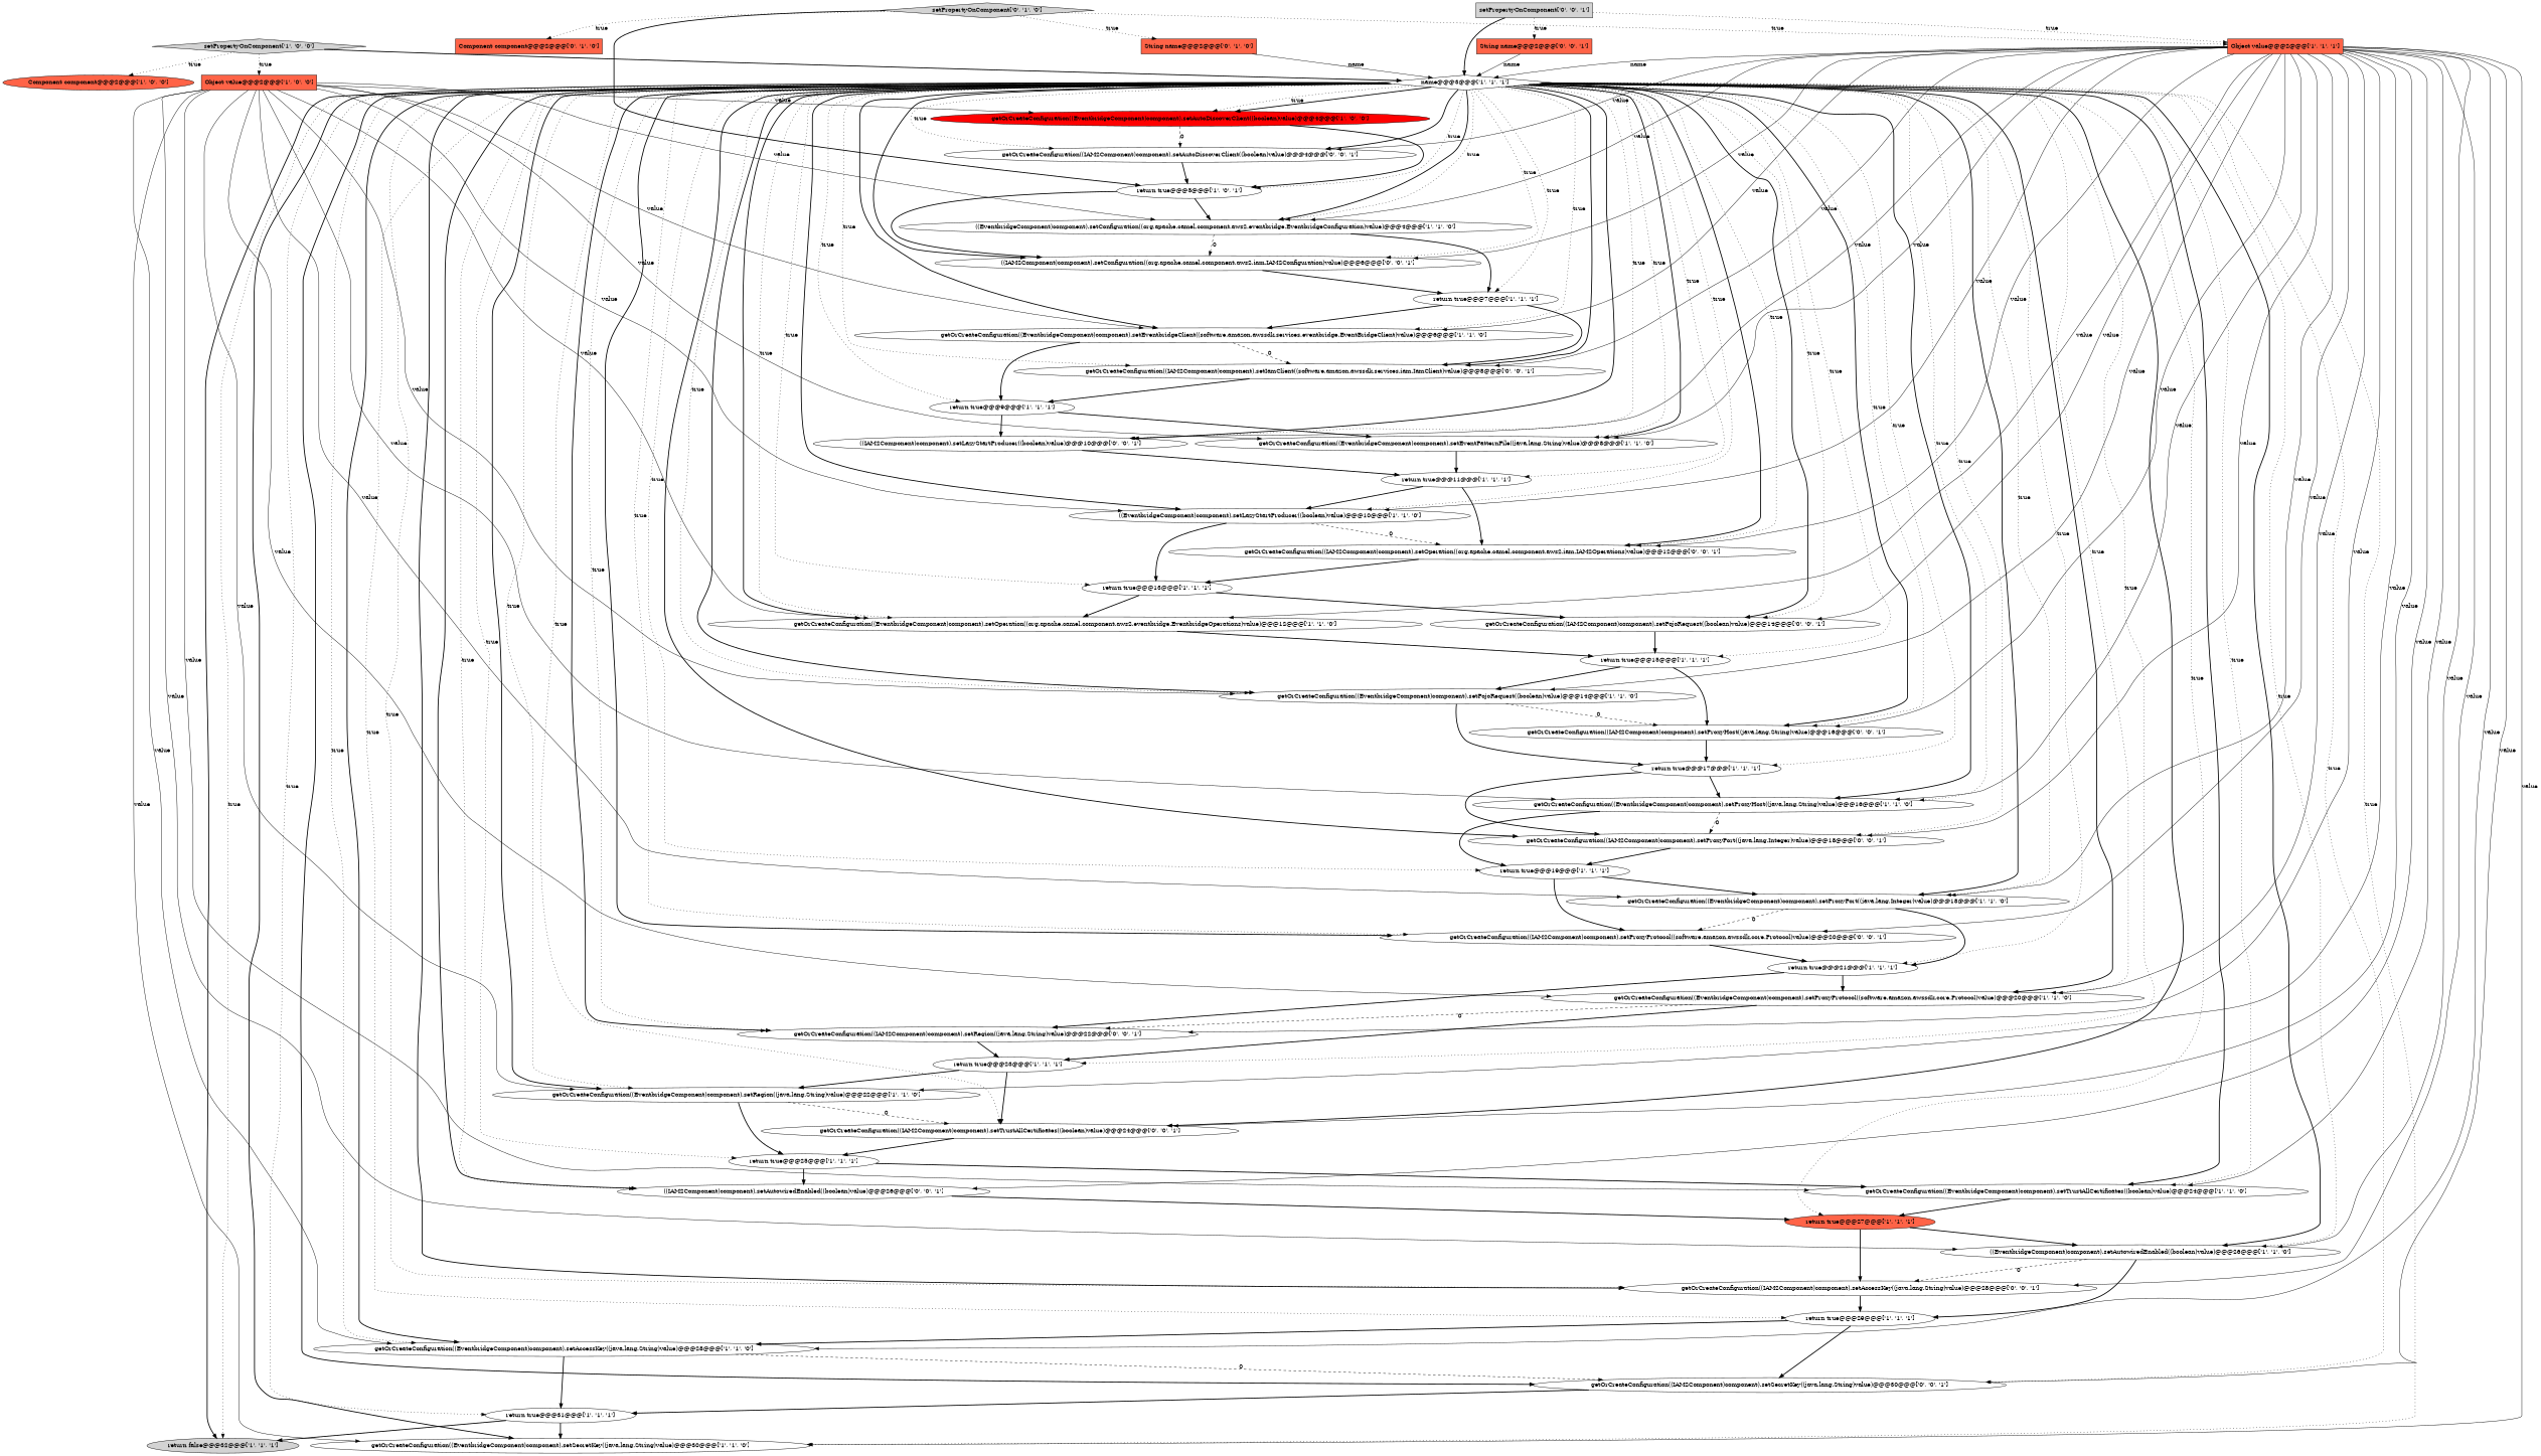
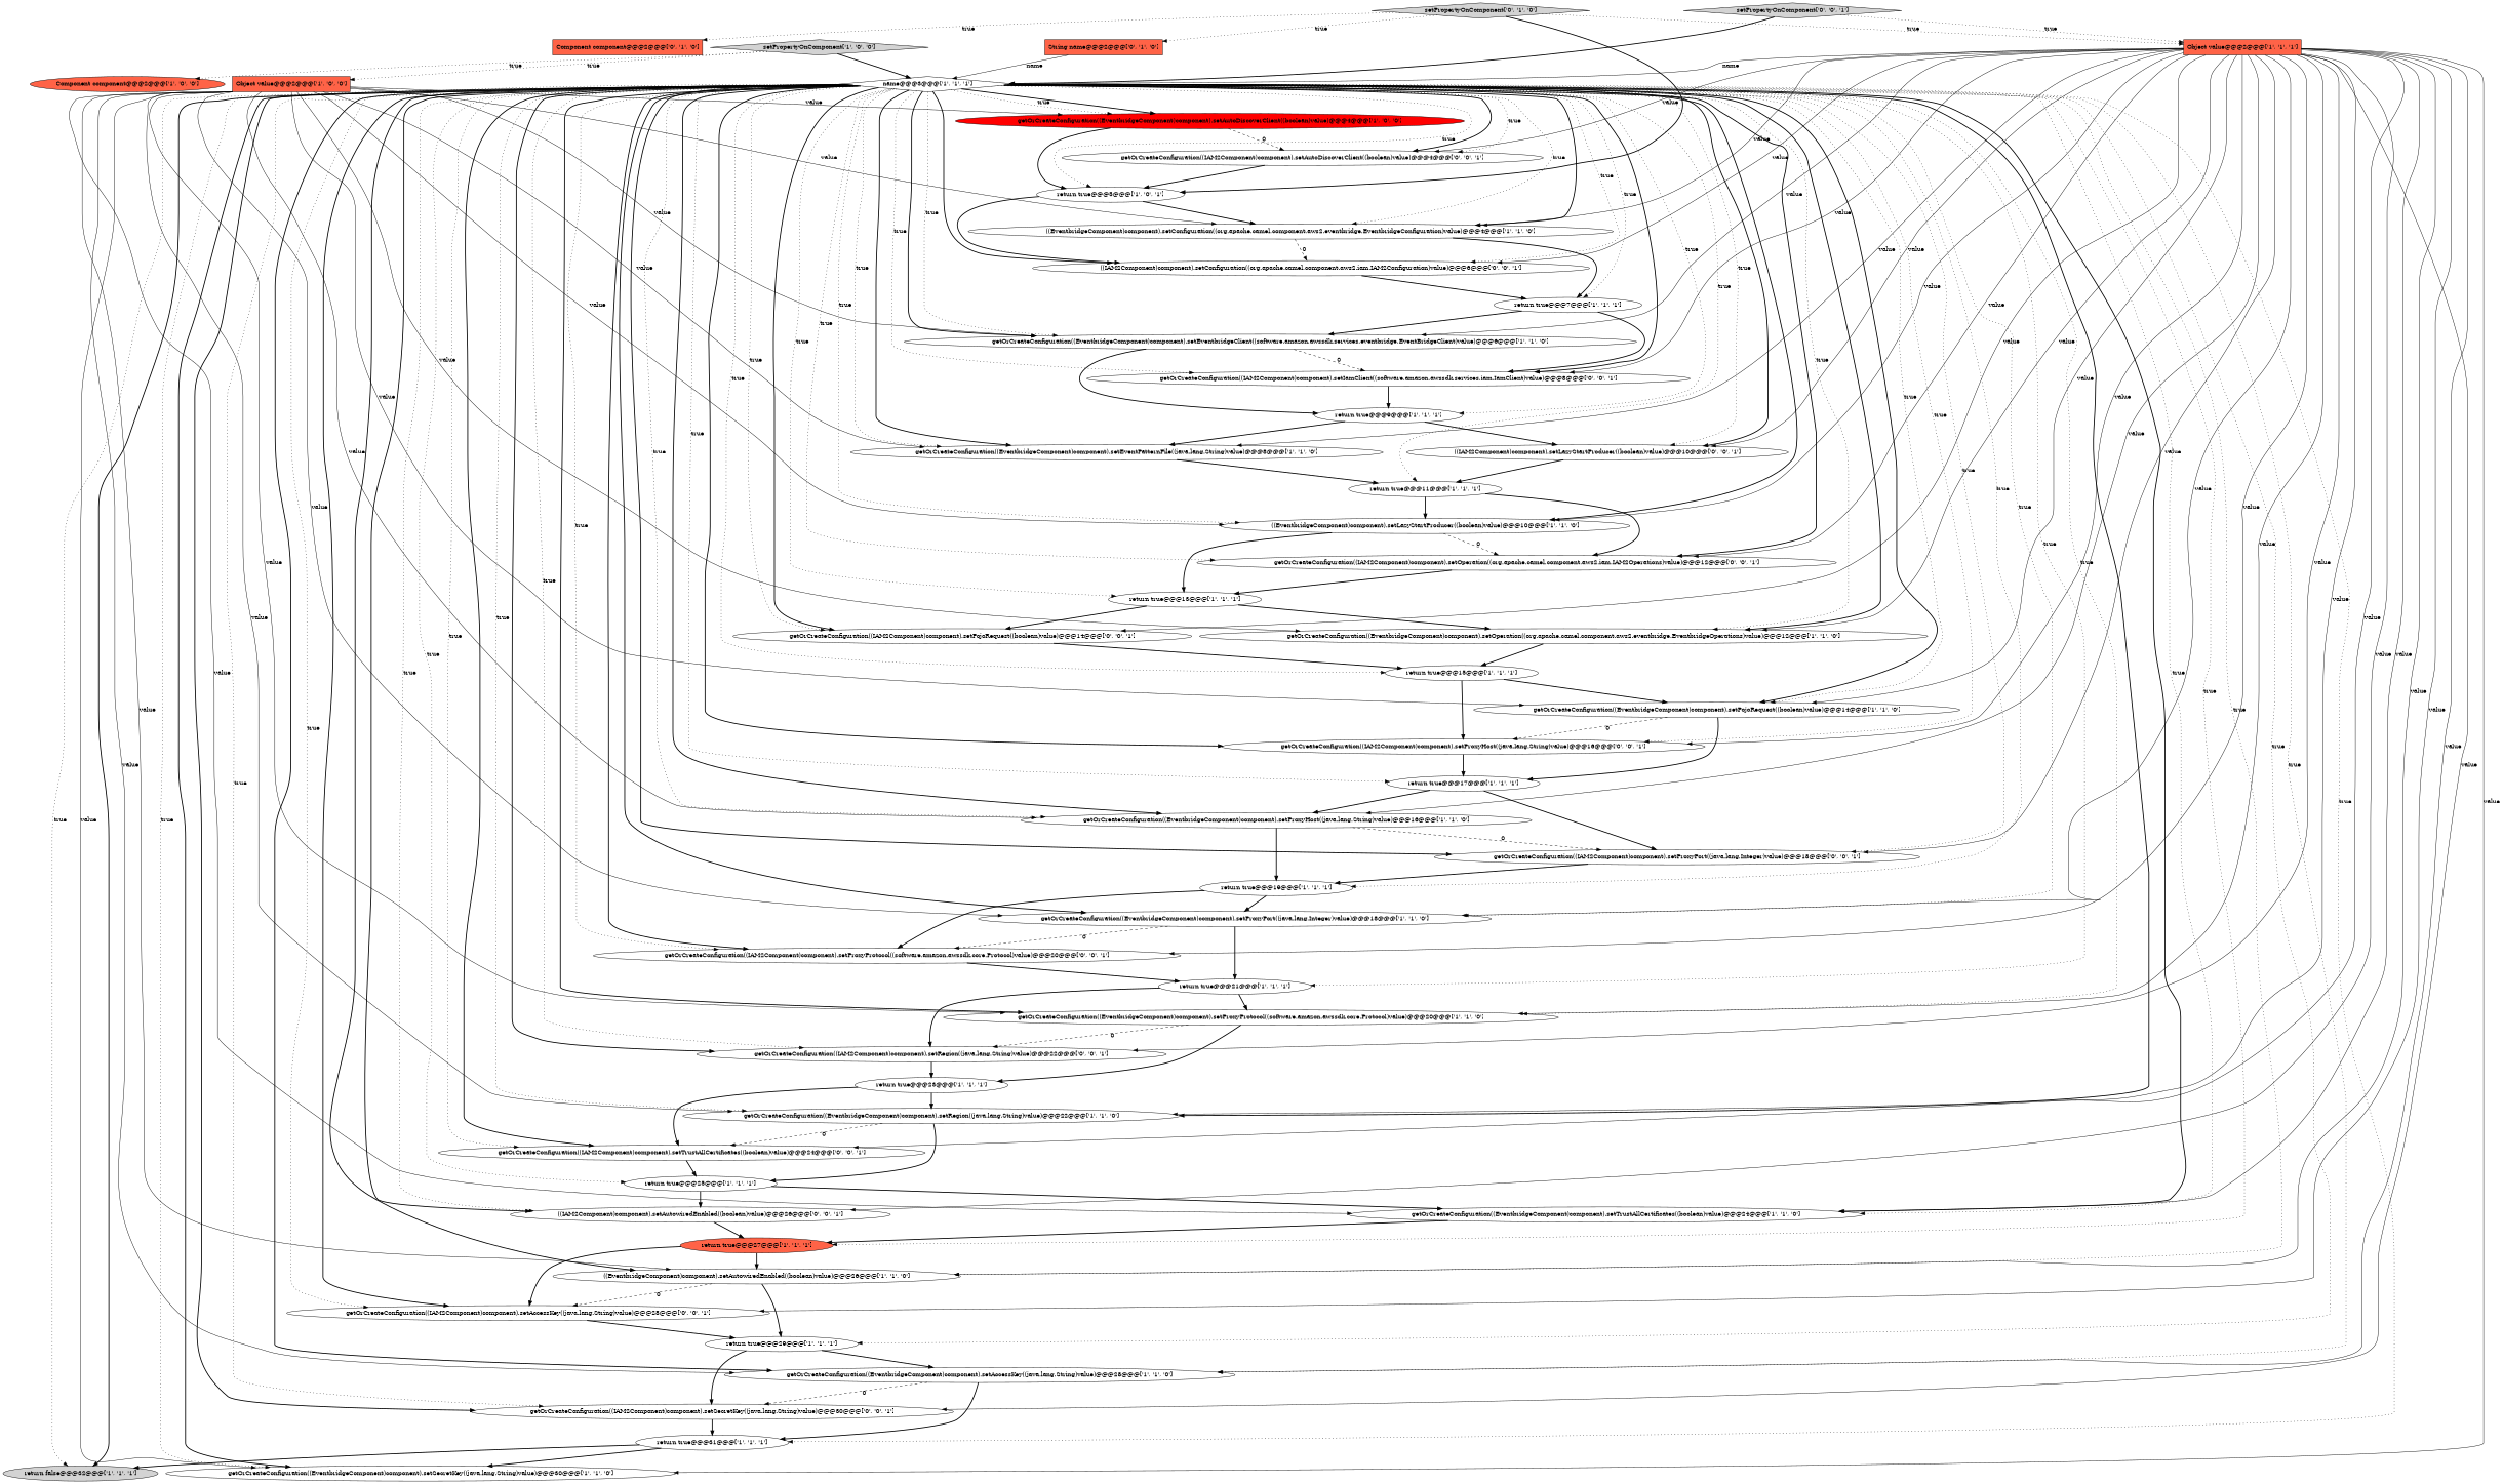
  digraph {
    node [fillcolor=white shape=ellipse style=filled]
    edge [style=bold]
    n1 [label="getOrCreateConfiguration((EventbridgeComponent)component).setEventPatternFile((java.lang.String)value)@@@8@@@['1', '1', '0']"]
    n2 [label="return true@@@11@@@['1', '1', '1']"]
    n3 [label="((EventbridgeComponent)component).setLazyStartProducer((boolean)value)@@@10@@@['1', '1', '0']"]
    n4 [label="getOrCreateConfiguration((IAM2Component)component).setOperation((org.apache.camel.component.aws2.iam.IAM2Operations)value)@@@12@@@['0', '0', '1']"]
    n5 [fillcolor=tomato label="Object value@@@2@@@['1', '1', '1']" shape=box]
    n6 [label="getOrCreateConfiguration((EventbridgeComponent)component).setEventbridgeClient((software.amazon.awssdk.services.eventbridge.EventBridgeClient)value)@@@6@@@['1', '1', '0']"]
    n7 [label="((EventbridgeComponent)component).setConfiguration((org.apache.camel.component.aws2.eventbridge.EventbridgeConfiguration)value)@@@4@@@['1', '1', '0']"]
    n8 [label="getOrCreateConfiguration((IAM2Component)component).setIamClient((software.amazon.awssdk.services.iam.IamClient)value)@@@8@@@['0', '0', '1']"]
    n9 [label="getOrCreateConfiguration((IAM2Component)component).setSecretKey((java.lang.String)value)@@@30@@@['0', '0', '1']"]
    n10 [label="getOrCreateConfiguration((EventbridgeComponent)component).setTrustAllCertificates((boolean)value)@@@24@@@['1', '1', '0']"]
    n11 [label="getOrCreateConfiguration((EventbridgeComponent)component).setSecretKey((java.lang.String)value)@@@30@@@['1', '1', '0']"]
    n12 [label="getOrCreateConfiguration((IAM2Component)component).setAccessKey((java.lang.String)value)@@@28@@@['0', '0', '1']"]
    n13 [label="getOrCreateConfiguration((EventbridgeComponent)component).setProxyHost((java.lang.String)value)@@@16@@@['1', '1', '0']"]
    n14 [label="getOrCreateConfiguration((EventbridgeComponent)component).setProxyProtocol((software.amazon.awssdk.core.Protocol)value)@@@20@@@['1', '1', '0']"]
    n15 [label="((EventbridgeComponent)component).setAutowiredEnabled((boolean)value)@@@26@@@['1', '1', '0']"]
    n16 [label="((IAM2Component)component).setAutowiredEnabled((boolean)value)@@@26@@@['0', '0', '1']"]
    n17 [label="((IAM2Component)component).setConfiguration((org.apache.camel.component.aws2.iam.IAM2Configuration)value)@@@6@@@['0', '0', '1']"]
    n18 [label="getOrCreateConfiguration((IAM2Component)component).setProxyPort((java.lang.Integer)value)@@@18@@@['0', '0', '1']"]
    n19 [label="getOrCreateConfiguration((EventbridgeComponent)component).setAccessKey((java.lang.String)value)@@@28@@@['1', '1', '0']"]
    n20 [label="name@@@3@@@['1', '1', '1']" shape=diamond]
    n21 [label="getOrCreateConfiguration((IAM2Component)component).setTrustAllCertificates((boolean)value)@@@24@@@['0', '0', '1']"]
    n22 [label="getOrCreateConfiguration((IAM2Component)component).setProxyHost((java.lang.String)value)@@@16@@@['0', '0', '1']"]
    n23 [label="getOrCreateConfiguration((EventbridgeComponent)component).setPojoRequest((boolean)value)@@@14@@@['1', '1', '0']"]
    n24 [label="getOrCreateConfiguration((EventbridgeComponent)component).setProxyPort((java.lang.Integer)value)@@@18@@@['1', '1', '0']"]
    n25 [label="getOrCreateConfiguration((IAM2Component)component).setRegion((java.lang.String)value)@@@22@@@['0', '0', '1']"]
    n26 [label="getOrCreateConfiguration((IAM2Component)component).setAutoDiscoverClient((boolean)value)@@@4@@@['0', '0', '1']"]
    n27 [label="getOrCreateConfiguration((IAM2Component)component).setPojoRequest((boolean)value)@@@14@@@['0', '0', '1']"]
    n28 [label="getOrCreateConfiguration((IAM2Component)component).setProxyProtocol((software.amazon.awssdk.core.Protocol)value)@@@20@@@['0', '0', '1']"]
    n29 [label="getOrCreateConfiguration((EventbridgeComponent)component).setRegion((java.lang.String)value)@@@22@@@['1', '1', '0']"]
    n30 [label="((IAM2Component)component).setLazyStartProducer((boolean)value)@@@10@@@['0', '0', '1']"]
    n31 [label="getOrCreateConfiguration((EventbridgeComponent)component).setOperation((org.apache.camel.component.aws2.eventbridge.EventbridgeOperations)value)@@@12@@@['1', '1', '0']"]
    n32 [label="return true@@@9@@@['1', '1', '1']"]
    n33 [label="return true@@@7@@@['1', '1', '1']"]
    n34 [label="return true@@@31@@@['1', '1', '1']"]
    n35 [fillcolor=tomato label="return true@@@27@@@['1', '1', '1']"]
    n36 [label="return true@@@13@@@['1', '1', '1']"]
    n37 [label="return true@@@29@@@['1', '1', '1']"]
    n38 [label="return true@@@19@@@['1', '1', '1']"]
    n39 [label="return true@@@23@@@['1', '1', '1']"]
    n40 [fillcolor=lightgray label="return false@@@32@@@['1', '1', '1']"]
    n41 [fillcolor=red label="getOrCreateConfiguration((EventbridgeComponent)component).setAutoDiscoverClient((boolean)value)@@@4@@@['1', '0', '0']"]
    n42 [label="return true@@@25@@@['1', '1', '1']"]
    n43 [label="return true@@@5@@@['1', '0', '1']"]
    n44 [label="return true@@@17@@@['1', '1', '1']"]
    n45 [label="return true@@@15@@@['1', '1', '1']"]
    n46 [label="return true@@@21@@@['1', '1', '1']"]
    n47 [fillcolor=tomato label="Object value@@@2@@@['1', '0', '0']" shape=box]
    n48 [fillcolor=tomato label="String name@@@2@@@['0', '1', '0']" shape=box]
    n49 [fillcolor=tomato label="Component component@@@2@@@['1', '0', '0']"]
    n50 [fillcolor=lightgray label="setPropertyOnComponent['1', '0', '0']" shape=diamond]
-   n51 [fillcolor=lightgray label="setPropertyOnComponent['0', '0', '1']" shape=box]
-   n52 [fillcolor=tomato label="String name@@@2@@@['0', '0', '1']" shape=box]
+   n51 [fillcolor=lightgray label="setPropertyOnComponent['0', '0', '1']" shape=diamond]
    n53 [fillcolor=tomato label="Component component@@@2@@@['0', '1', '0']" shape=box]
    n54 [fillcolor=lightgray label="setPropertyOnComponent['0', '1', '0']" shape=diamond]
    n1 -> n2
    n2 -> n3
    n2 -> n4
    n3 -> n4 [label=0 style=dashed]
    n3 -> n36
    n4 -> n36
    n5 -> n1 [label=value style=solid]
    n5 -> n3 [label=value style=solid]
    n5 -> n4 [label=value style=solid]
    n5 -> n6 [label=value style=solid]
    n5 -> n7 [label=value style=solid]
    n5 -> n8 [label=value style=solid]
    n5 -> n9 [label=value style=solid]
    n5 -> n10 [label=value style=solid]
    n5 -> n11 [label=value style=solid]
    n5 -> n12 [label=value style=solid]
    n5 -> n13 [label=value style=solid]
    n5 -> n14 [label=value style=solid]
    n5 -> n15 [label=value style=solid]
    n5 -> n16 [label=value style=solid]
    n5 -> n17 [label=value style=solid]
    n5 -> n18 [label=value style=solid]
    n5 -> n19 [label=value style=solid]
    n5 -> n20 [label=name style=solid]
    n5 -> n21 [label=value style=solid]
    n5 -> n22 [label=value style=solid]
    n5 -> n23 [label=value style=solid]
    n5 -> n24 [label=value style=solid]
    n5 -> n25 [label=value style=solid]
    n5 -> n26 [label=value style=solid]
    n5 -> n27 [label=value style=solid]
    n5 -> n28 [label=value style=solid]
    n5 -> n29 [label=value style=solid]
    n5 -> n30 [label=value style=solid]
    n5 -> n31 [label=value style=solid]
    n6 -> n8 [label=0 style=dashed]
    n6 -> n32
    n7 -> n17 [label=0 style=dashed]
    n7 -> n33
    n8 -> n32
    n9 -> n34
    n10 -> n35
    n12 -> n37
    n13 -> n18 [label=0 style=dashed]
    n13 -> n38
    n14 -> n25 [label=0 style=dashed]
    n14 -> n39
    n15 -> n12 [label=0 style=dashed]
    n15 -> n37
    n16 -> n35
    n17 -> n33
    n18 -> n38
    n19 -> n9 [label=0 style=dashed]
    n19 -> n34
    n20 -> n1 [label=true style=dotted]
    n20 -> n1
    n20 -> n2 [label=true style=dotted]
    n20 -> n3 [label=true style=dotted]
    n20 -> n3
    n20 -> n4
    n20 -> n4 [label=true style=dotted]
    n20 -> n6
    n20 -> n6 [label=true style=dotted]
    n20 -> n7
    n20 -> n7 [label=true style=dotted]
    n20 -> n8 [label=true style=dotted]
    n20 -> n8
    n20 -> n9
    n20 -> n9 [label=true style=dotted]
    n20 -> n10 [label=true style=dotted]
    n20 -> n10
    n20 -> n11 [label=true style=dotted]
    n20 -> n11
    n20 -> n12 [label=true style=dotted]
    n20 -> n12
    n20 -> n13 [label=true style=dotted]
    n20 -> n13
    n20 -> n14 [label=true style=dotted]
    n20 -> n14
    n20 -> n15 [label=true style=dotted]
    n20 -> n15
    n20 -> n16 [label=true style=dotted]
    n20 -> n16
    n20 -> n17
    n20 -> n17 [label=true style=dotted]
    n20 -> n18
    n20 -> n18 [label=true style=dotted]
    n20 -> n19 [label=true style=dotted]
    n20 -> n19
    n20 -> n21 [label=true style=dotted]
    n20 -> n21
    n20 -> n22
    n20 -> n22 [label=true style=dotted]
    n20 -> n23
    n20 -> n23 [label=true style=dotted]
    n20 -> n24
    n20 -> n24 [label=true style=dotted]
    n20 -> n25
    n20 -> n25 [label=true style=dotted]
    n20 -> n26 [label=true style=dotted]
    n20 -> n26
    n20 -> n27
    n20 -> n27 [label=true style=dotted]
    n20 -> n28
    n20 -> n28 [label=true style=dotted]
    n20 -> n29
    n20 -> n29 [label=true style=dotted]
    n20 -> n30
    n20 -> n30 [label=true style=dotted]
    n20 -> n31 [label=true style=dotted]
    n20 -> n31
    n20 -> n32 [label=true style=dotted]
    n20 -> n33 [label=true style=dotted]
    n20 -> n34 [label=true style=dotted]
    n20 -> n35 [label=true style=dotted]
    n20 -> n36 [label=true style=dotted]
    n20 -> n37 [label=true style=dotted]
    n20 -> n38 [label=true style=dotted]
-   n20 -> n39 [label=true style=dotted]
    n20 -> n40 [label=true style=dotted]
    n20 -> n40
    n20 -> n41
    n20 -> n41 [label=true style=dotted]
    n20 -> n42 [label=true style=dotted]
    n20 -> n43 [label=true style=dotted]
    n20 -> n44 [label=true style=dotted]
    n20 -> n45 [label=true style=dotted]
    n20 -> n46 [label=true style=dotted]
    n21 -> n42
    n22 -> n44
    n23 -> n22 [label=0 style=dashed]
    n23 -> n44
    n24 -> n28 [label=0 style=dashed]
    n24 -> n46
    n25 -> n39
    n26 -> n43
    n27 -> n45
    n28 -> n46
    n29 -> n21 [label=0 style=dashed]
    n29 -> n42
    n30 -> n2
    n31 -> n45
    n32 -> n1
    n32 -> n30
    n33 -> n6
    n33 -> n8
    n34 -> n11
    n34 -> n40
    n35 -> n12
    n35 -> n15
    n36 -> n27
    n36 -> n31
    n37 -> n9
    n37 -> n19
    n38 -> n24
    n38 -> n28
    n39 -> n21
    n39 -> n29
    n41 -> n26 [label=0 style=dashed]
    n41 -> n43
    n42 -> n10
    n42 -> n16
    n43 -> n7
    n43 -> n17
    n44 -> n13
    n44 -> n18
    n45 -> n22
    n45 -> n23
    n46 -> n14
    n46 -> n25
    n47 -> n1 [label=value style=solid]
    n47 -> n3 [label=value style=solid]
    n47 -> n6 [label=value style=solid]
    n47 -> n7 [label=value style=solid]
    n47 -> n10 [label=value style=solid]
    n47 -> n11 [label=value style=solid]
    n47 -> n13 [label=value style=solid]
    n47 -> n14 [label=value style=solid]
    n47 -> n15 [label=value style=solid]
    n47 -> n19 [label=value style=solid]
    n47 -> n23 [label=value style=solid]
    n47 -> n24 [label=value style=solid]
    n47 -> n29 [label=value style=solid]
    n47 -> n31 [label=value style=solid]
    n47 -> n41 [label=value style=solid]
    n48 -> n20 [label=name style=solid]
    n50 -> n20
    n50 -> n47 [label=true style=dotted]
    n50 -> n49 [label=true style=dotted]
    n51 -> n5 [label=true style=dotted]
    n51 -> n20
-   n51 -> n52 [label=true style=dotted]
-   n52 -> n20 [label=name style=solid]
    n54 -> n5 [label=true style=dotted]
    n54 -> n43
    n54 -> n48 [label=true style=dotted]
    n54 -> n53 [label=true style=dotted]
  }
